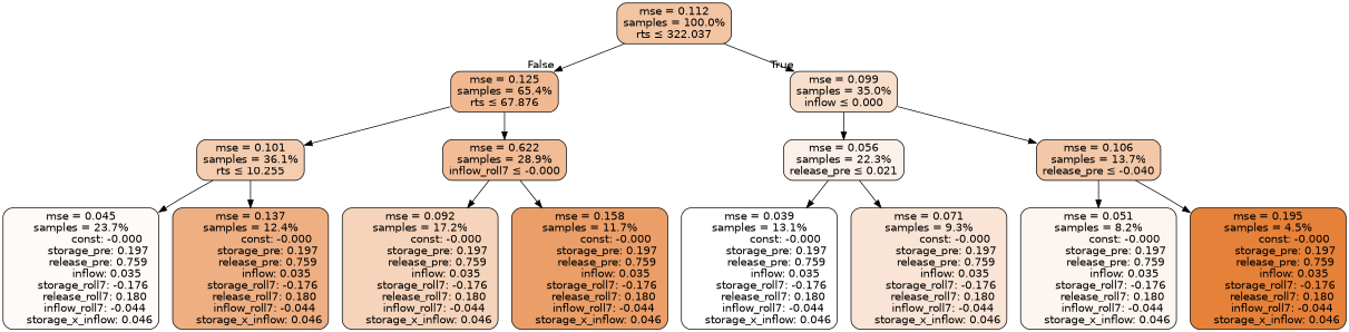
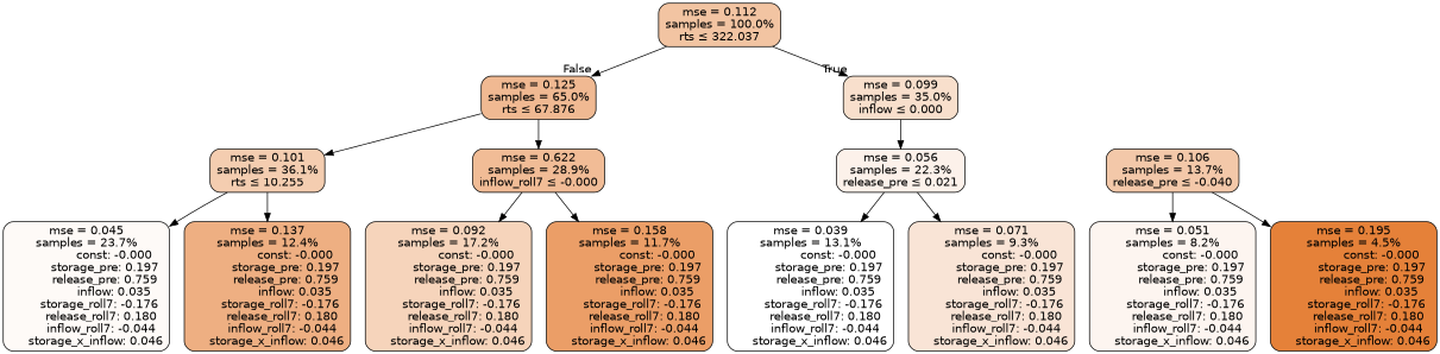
  digraph {
    node [color=black fontname=helvetica shape=rectangle style="filled, rounded"]
    edge [fontname=helvetica]
    n1 [fillcolor="#f2c4a2" label="mse = 0.112\nsamples = 100.0%\nrts &le; 322.037"]
-   n2 [fillcolor="#f0b992" label="mse = 0.125\nsamples = 65.4%\nrts &le; 67.876"]
+   n2 [fillcolor="#f0b992" label="mse = 0.125\nsamples = 65.0%\nrts &le; 67.876"]
    n3 [fillcolor="#f8dfcc" label="mse = 0.099\nsamples = 35.0%\ninflow &le; 0.000"]
    n4 [fillcolor="#f4cdb0" label="mse = 0.101\nsamples = 36.1%\nrts &le; 10.255"]
    n5 [fillcolor="#f1bc96" label="mse = 0.622\nsamples = 28.9%\ninflow_roll7 &le; -0.000"]
    n6 [fillcolor="#fcf1ea" label="mse = 0.056\nsamples = 22.3%\nrelease_pre &le; 0.021"]
    n7 [fillcolor="#f3c8a9" label="mse = 0.106\nsamples = 13.7%\nrelease_pre &le; -0.040"]
    n8 [fillcolor="#fefaf7" label="mse = 0.045\nsamples = 23.7%\n               const: -0.000\n          storage_pre: 0.197\n          release_pre: 0.759\n               inflow: 0.035\n       storage_roll7: -0.176\n        release_roll7: 0.180\n        inflow_roll7: -0.044\n     storage_x_inflow: 0.046"]
    n9 [fillcolor="#eeaf82" label="mse = 0.137\nsamples = 12.4%\n               const: -0.000\n          storage_pre: 0.197\n          release_pre: 0.759\n               inflow: 0.035\n       storage_roll7: -0.176\n        release_roll7: 0.180\n        inflow_roll7: -0.044\n     storage_x_inflow: 0.046"]
    n10 [fillcolor="#f6d4bb" label="mse = 0.092\nsamples = 17.2%\n               const: -0.000\n          storage_pre: 0.197\n          release_pre: 0.759\n               inflow: 0.035\n       storage_roll7: -0.176\n        release_roll7: 0.180\n        inflow_roll7: -0.044\n     storage_x_inflow: 0.046"]
    n11 [fillcolor="#eb9e67" label="mse = 0.158\nsamples = 11.7%\n               const: -0.000\n          storage_pre: 0.197\n          release_pre: 0.759\n               inflow: 0.035\n       storage_roll7: -0.176\n        release_roll7: 0.180\n        inflow_roll7: -0.044\n     storage_x_inflow: 0.046"]
    n12 [fillcolor="#ffffff" label="mse = 0.039\nsamples = 13.1%\n               const: -0.000\n          storage_pre: 0.197\n          release_pre: 0.759\n               inflow: 0.035\n       storage_roll7: -0.176\n        release_roll7: 0.180\n        inflow_roll7: -0.044\n     storage_x_inflow: 0.046"]
    n13 [fillcolor="#f9e4d6" label="mse = 0.071\nsamples = 9.3%\n               const: -0.000\n          storage_pre: 0.197\n          release_pre: 0.759\n               inflow: 0.035\n       storage_roll7: -0.176\n        release_roll7: 0.180\n        inflow_roll7: -0.044\n     storage_x_inflow: 0.046"]
    n14 [fillcolor="#fdf5f0" label="mse = 0.051\nsamples = 8.2%\n               const: -0.000\n          storage_pre: 0.197\n          release_pre: 0.759\n               inflow: 0.035\n       storage_roll7: -0.176\n        release_roll7: 0.180\n        inflow_roll7: -0.044\n     storage_x_inflow: 0.046"]
    n15 [fillcolor="#e58139" label="mse = 0.195\nsamples = 4.5%\n               const: -0.000\n          storage_pre: 0.197\n          release_pre: 0.759\n               inflow: 0.035\n       storage_roll7: -0.176\n        release_roll7: 0.180\n        inflow_roll7: -0.044\n     storage_x_inflow: 0.046"]
    n1 -> n2 [headlabel=False labelangle=45 labeldistance=2.5]
    n1 -> n3 [headlabel=True labelangle=-45 labeldistance=2.5]
    n2 -> n4
    n2 -> n5
    n3 -> n6
-   n3 -> n7
    n4 -> n8
    n4 -> n9
    n5 -> n10
    n5 -> n11
    n6 -> n12
    n6 -> n13
    n7 -> n14
    n7 -> n15
  }
